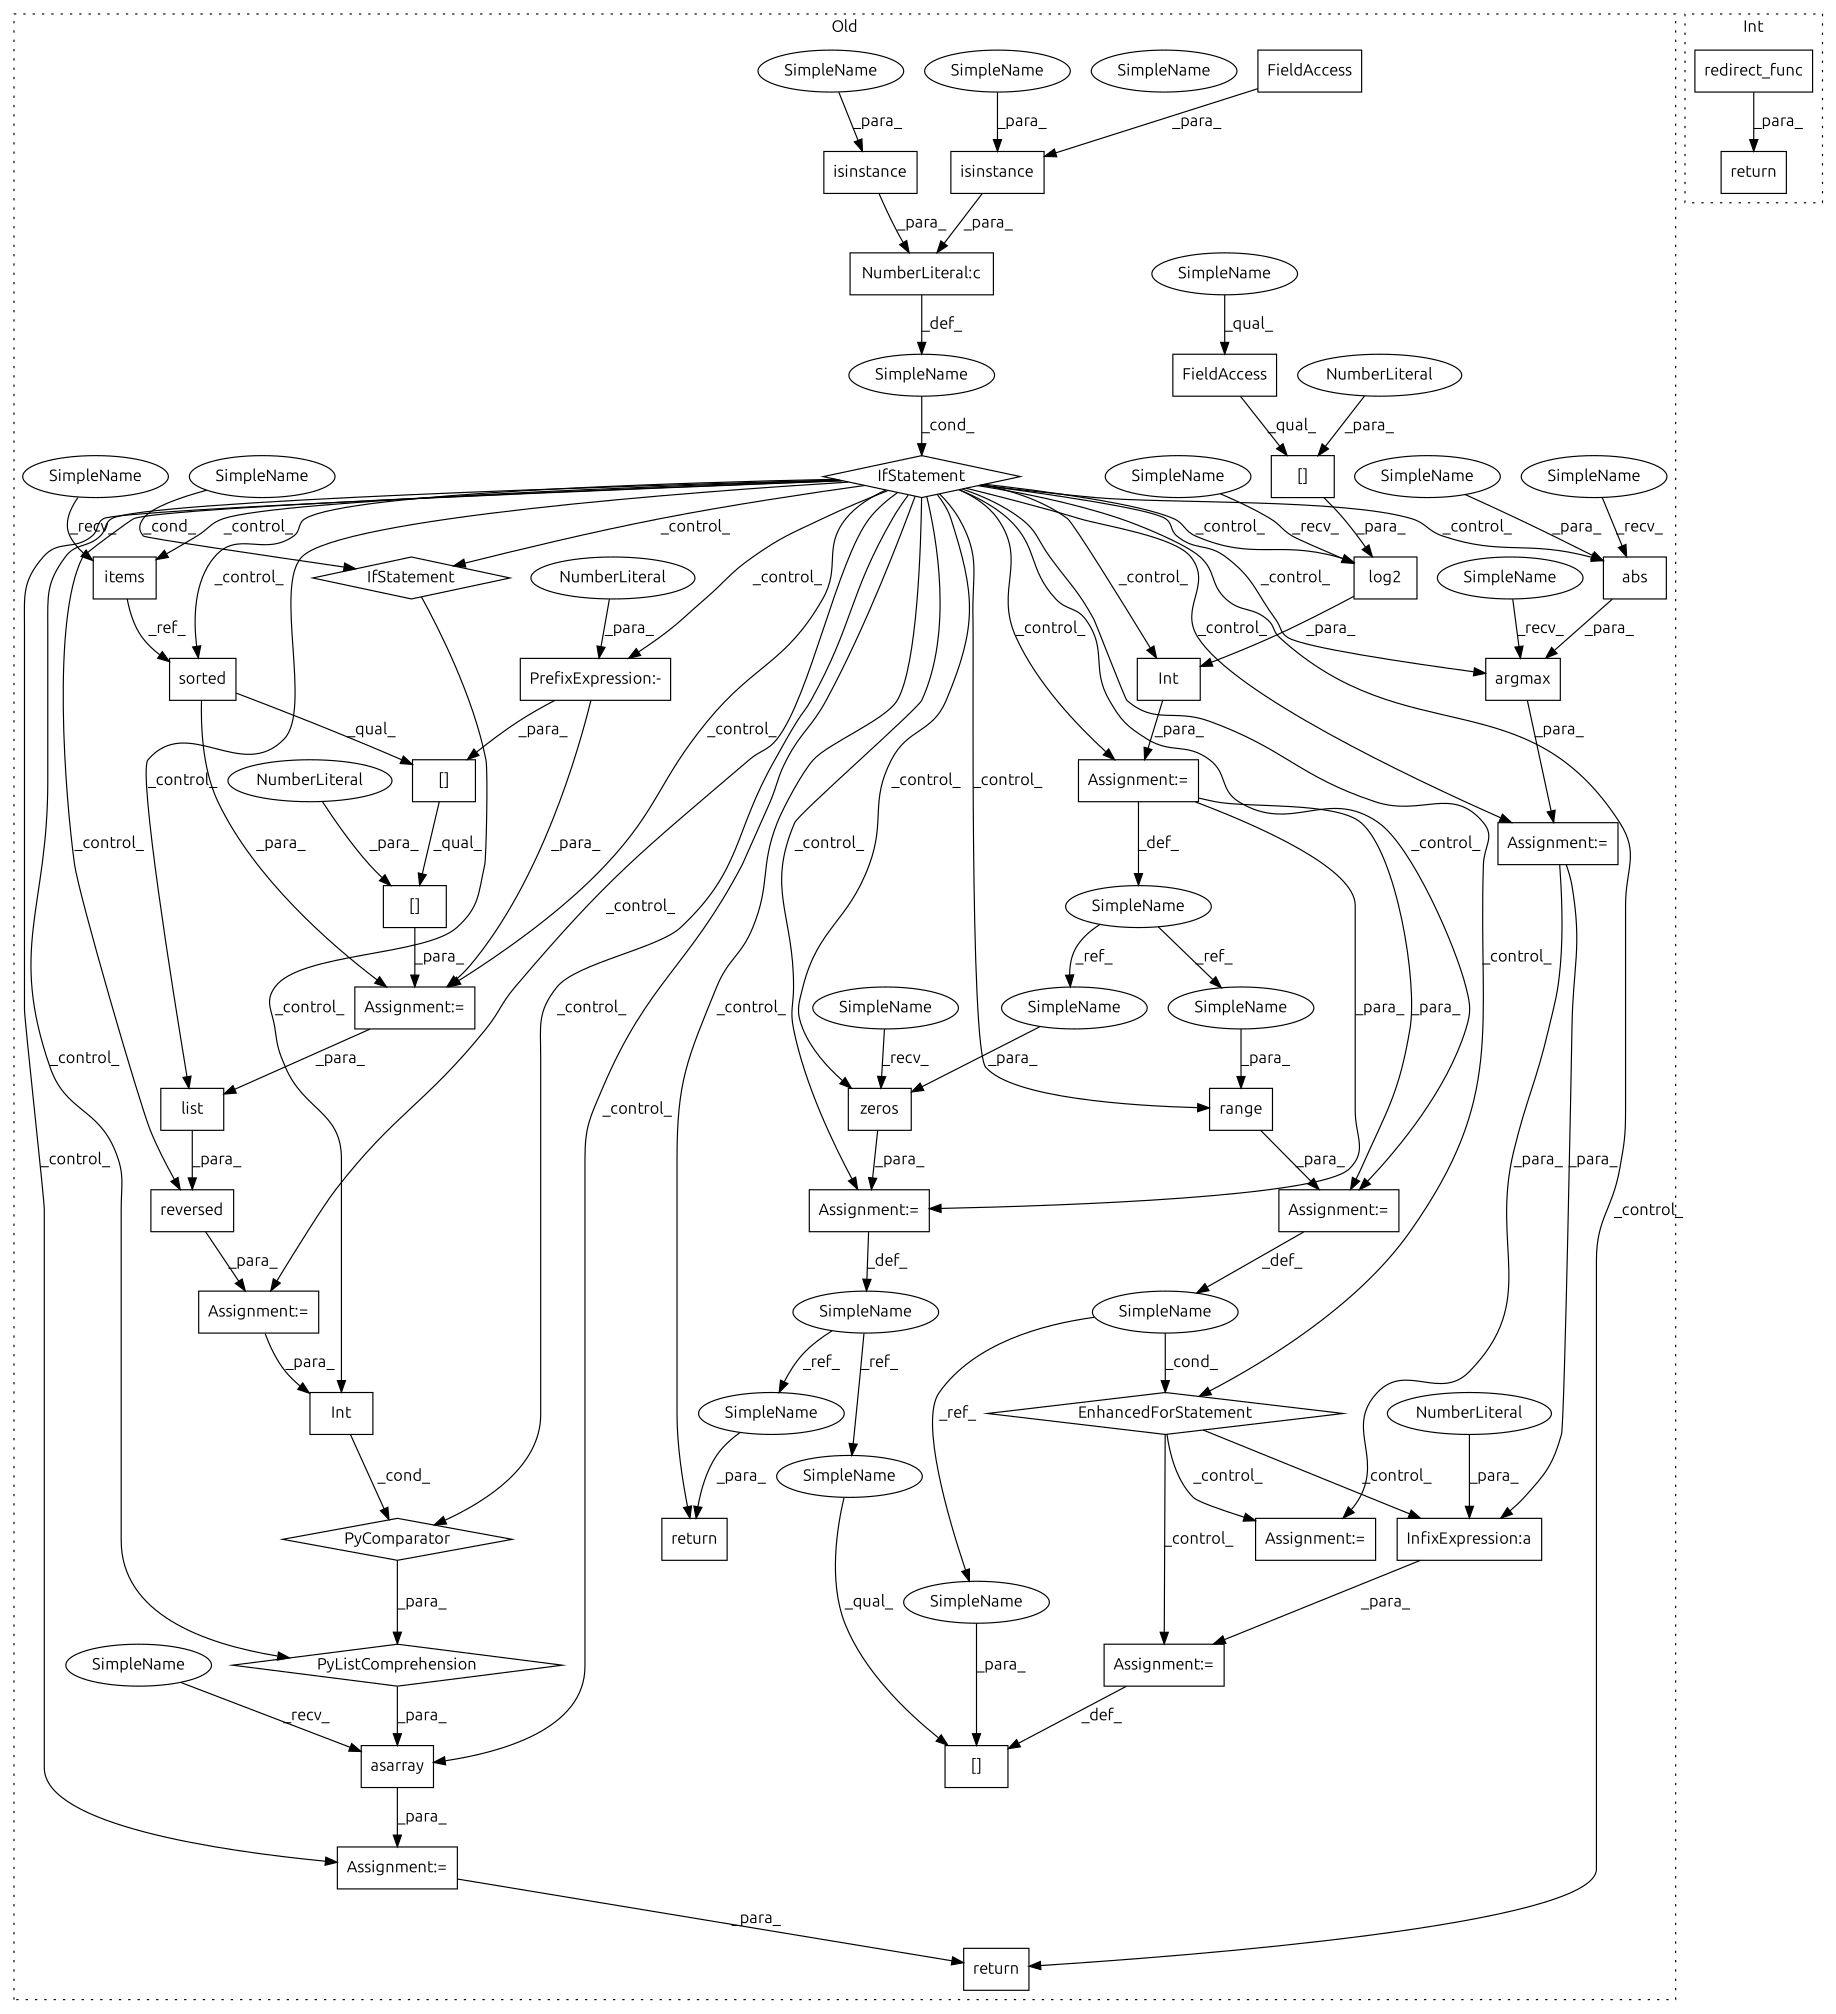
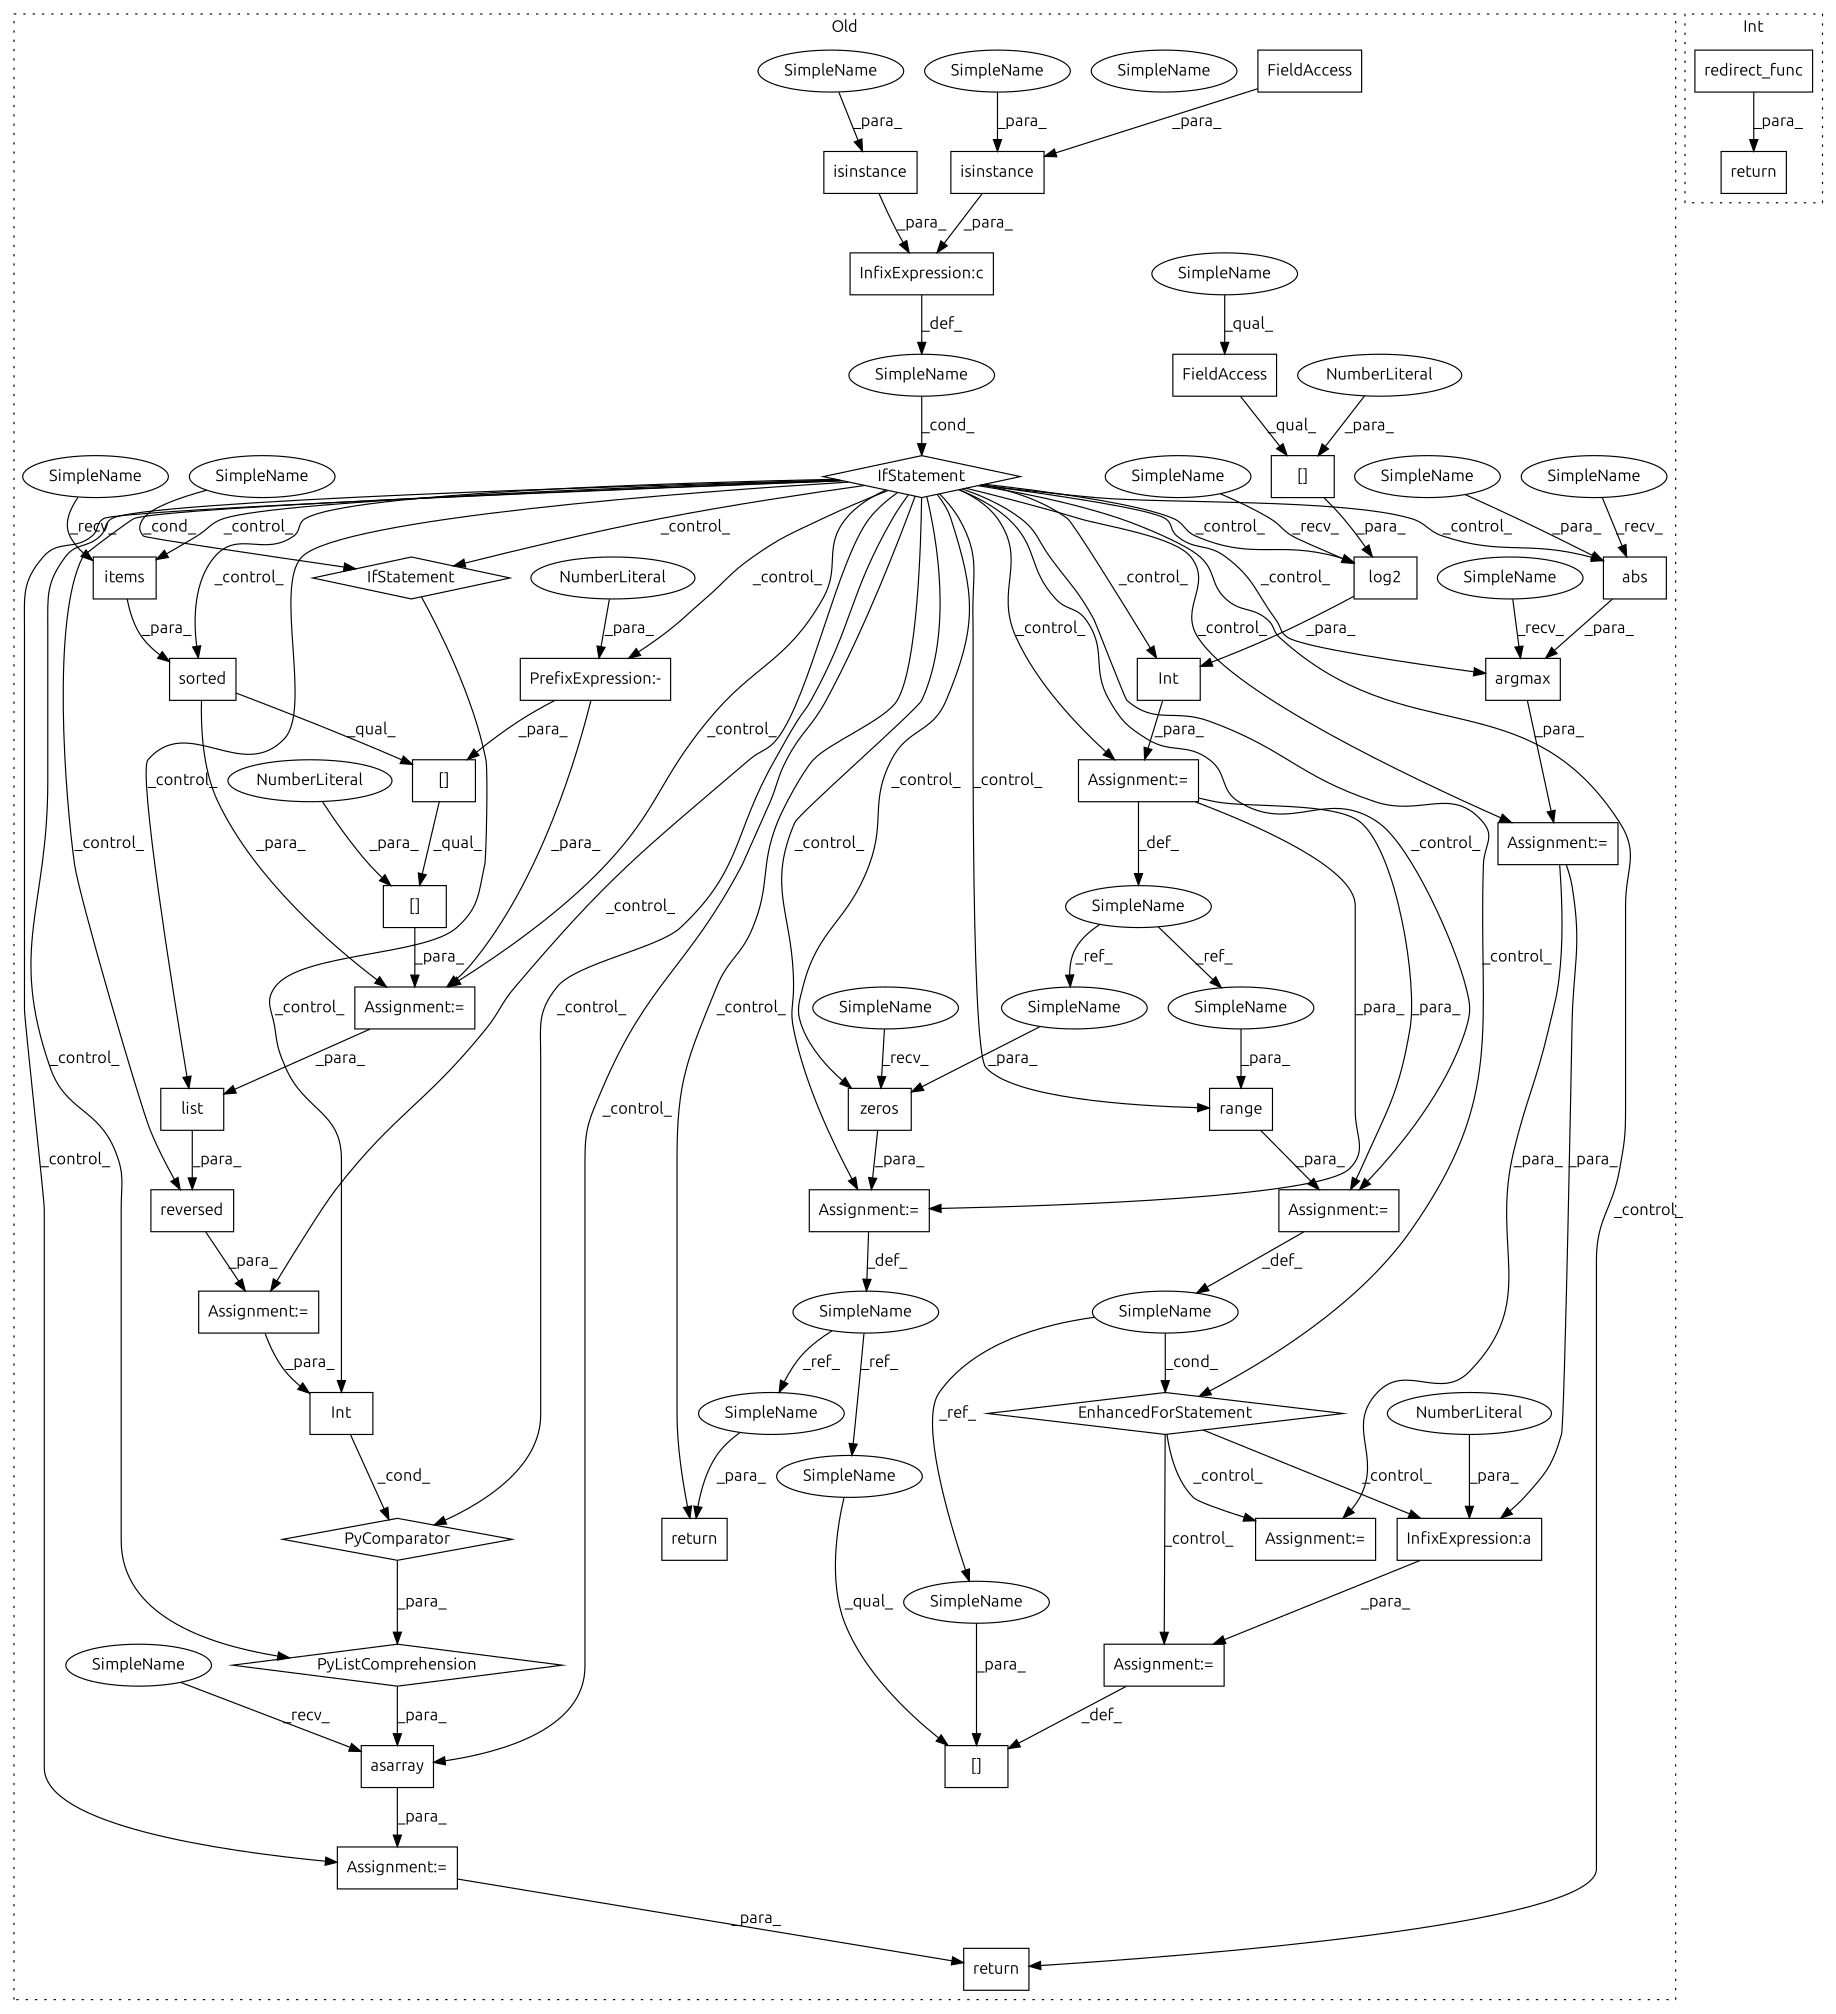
  digraph {
    fontname=Ubuntu
    node [a=42 fontname=Ubuntu l=1 s=8927 shape=box]
    edge [fontname=Ubuntu]
    n1 [a=32 l="21,-5" label=asarray s="8836,8980"]
    n2 [label=SimpleName shape=ellipse l="" s=""]
    n3 [a=32 l="4,1" label=Int s="9015,9052"]
    n4 [a=27 l=3 label="InfixExpression:a" s=9224]
    n5 [a=70 l="57,2" label=EnhancedForStatement s="9132,9205" shape=diamond]
    n6 [a=32 l="6,1" label=range s="9197,9204"]
    n7 [a=34 label=NumberLiteral s=9227 shape=ellipse]
    n8 [a=2 l="2,1" label="[]" s="9217,9220"]
-   n9 [a=27 l=4 label="NumberLiteral:c" s=8707]
+   n9 [a=27 l=4 label="InfixExpression:c" s=8707]
    n10 [a=32 l="5,1" label=log2 s="9025,9051"]
    n11 [a=2 l="19,1" label="[]" s="9030,9050"]
    n12 [a=34 label=NumberLiteral s=9049 shape=ellipse]
    n13 [label=SimpleName s=9193 shape=ellipse]
    n14 [label=SimpleName s=9108 shape=ellipse]
    n15 [a=41 l=7 label=return s=9260]
    n16 [a=32 l="11,1" label=isinstance s="8711,8746"]
    n17 [a=32 l="4,1" label=abs s="9082,9098"]
    n18 [a=32 l="5,1" label=list s="8943,8961"]
    n19 [a=32 l="11,1" label=isinstance s="8678,8706"]
    n20 [a=38 label="PrefixExpression:-" s=8814]
    n21 [a=2 l="43,1" label="[]" s="8771,8816"]
    n22 [a=34 label=NumberLiteral s=8815 shape=ellipse]
    n23 [a=2 l="47,1" label="[]" s="8771,8819"]
    n24 [a=34 label=NumberLiteral s=8818 shape=ellipse]
    n25 [a=109 l=123 label=PyListComprehension s=8857 shape=diamond]
    n26 [a=113 l=45 label=PyComparator shape=diamond]
    n27 [a=32 l="7,1" label=sorted s="8771,8812"]
    n28 [a=32 l="7,1" label=argmax s="9069,9099"]
    n29 [a=22 l=18 label=FieldAccess s=9030]
    n30 [a=22 l=4 label=FieldAccess s=8702]
    n31 [a=25 l=45 label=IfStatement shape=diamond]
    n32 [a=32 l="4,1" label=Int s="8857,8862"]
    n33 [a=25 l="4,2" label=IfStatement s="8674,8747" shape=diamond]
    n34 [l=5 label=SimpleName s=8967 shape=ellipse]
    n35 [a=7 l=3 label="Assignment:=" s=9240]
    n36 [a=32 l=7 label=items s=8791]
    n37 [a=7 label="Assignment:=" s=8829]
    n38 [a=7 label="Assignment:=" s=9062]
    n39 [a=7 label="Assignment:=" s=9014]
    n40 [a=7 label="Assignment:=" s=9221]
    n41 [a=7 l=45 label="Assignment:="]
    n42 [a=7 l="57,2" label="Assignment:=" s="9132,9205"]
    n43 [a=32 l="6,1" label=zeros s="9116,9123"]
    n44 [label=SimpleName s=9013 shape=ellipse]
    n45 [a=7 label="Assignment:=" s=9109]
    n46 [a=7 label="Assignment:=" s=8770]
    n47 [a=41 l=7 label=return s=8983]
    n48 [a=32 l="9,1" label=reversed s="8934,8962"]
    n49 [label=SimpleName s=9203 shape=ellipse]
    n50 [label=SimpleName s=9122 shape=ellipse]
    n51 [l=12 label=SimpleName s=8689 shape=ellipse]
    n52 [l=12 label=SimpleName s=8722 shape=ellipse]
    n53 [l=12 label=SimpleName s=8778 shape=ellipse]
    n54 [l=12 label=SimpleName s=9086 shape=ellipse]
    n55 [l=12 label=SimpleName s=9030 shape=ellipse]
    n56 [l=5 label=SimpleName s=8967 shape=ellipse]
    n57 [l=5 label=SimpleName s=9063 shape=ellipse]
    n58 [l=5 label=SimpleName s=9110 shape=ellipse]
    n59 [l=5 label=SimpleName s=9019 shape=ellipse]
    n60 [l=5 label=SimpleName s=9076 shape=ellipse]
    n61 [l=5 label=SimpleName s=8830 shape=ellipse]
    n62 [label=SimpleName s=9267 shape=ellipse]
    n63 [label=SimpleName s=9217 shape=ellipse]
    n64 [label=SimpleName s=9219 shape=ellipse]
    n65 [a=32 l="14,1" label=redirect_func s="8899,8925"]
    n66 [a=41 l=7 label=return s=8892]
    subgraph cluster_1 {
      label=Old
      style=dotted
      n1
      n2
      n3
      n4
      n5
      n6
      n7
      n8
      n9
      n10
      n11
      n12
      n13
      n14
      n15
      n16
      n17
      n18
      n19
      n20
      n21
      n22
      n23
      n24
      n25
      n26
      n27
      n28
      n29
      n30
      n31
      n32
      n33
      n34
      n35
      n36
      n37
      n38
      n39
      n40
      n41
      n42
      n43
      n44
      n45
      n46
      n47
      n48
      n49
      n50
      n51
      n52
      n53
      n54
      n55
      n56
      n57
      n58
      n59
      n60
      n61
      n62
      n63
      n64
    }
    subgraph cluster_2 {
      label=Int
      style=dotted
      n65
      n66
    }
    n1 -> n37 [label=_para_]
    n2 -> n33 [label=_cond_]
    n3 -> n39 [label=_para_]
    n4 -> n40 [label=_para_]
    n5 -> n4 [label=_control_]
    n5 -> n35 [label=_control_]
    n5 -> n40 [label=_control_]
    n6 -> n42 [label=_para_]
    n7 -> n4 [label=_para_]
    n9 -> n2 [label=_def_]
    n10 -> n3 [label=_para_]
    n11 -> n10 [label=_para_]
    n12 -> n11 [label=_para_]
    n13 -> n5 [label=_cond_]
    n13 -> n64 [label=_ref_]
    n14 -> n62 [label=_ref_]
    n14 -> n63 [label=_ref_]
    n16 -> n9 [label=_para_]
    n17 -> n28 [label=_para_]
    n18 -> n48 [label=_para_]
    n19 -> n9 [label=_para_]
    n20 -> n21 [label=_para_]
    n20 -> n46 [label=_para_]
    n21 -> n23 [label=_qual_]
    n22 -> n20 [label=_para_]
    n23 -> n46 [label=_para_]
    n24 -> n23 [label=_para_]
    n25 -> n1 [label=_para_]
    n26 -> n25 [label=_para_]
    n27 -> n21 [label=_qual_]
    n27 -> n46 [label=_para_]
    n28 -> n38 [label=_para_]
    n29 -> n11 [label=_qual_]
    n30 -> n19 [label=_para_]
    n31 -> n32 [label=_control_]
    n32 -> n26 [label=_cond_]
    n33 -> n1 [label=_control_]
    n33 -> n3 [label=_control_]
    n33 -> n5 [label=_control_]
    n33 -> n6 [label=_control_]
    n33 -> n10 [label=_control_]
    n33 -> n15 [label=_control_]
    n33 -> n17 [label=_control_]
    n33 -> n18 [label=_control_]
    n33 -> n20 [label=_control_]
    n33 -> n25 [label=_control_]
    n33 -> n26 [label=_control_]
    n33 -> n27 [label=_control_]
    n33 -> n28 [label=_control_]
    n33 -> n31 [label=_control_]
    n33 -> n36 [label=_control_]
    n33 -> n37 [label=_control_]
    n33 -> n38 [label=_control_]
    n33 -> n39 [label=_control_]
    n33 -> n41 [label=_control_]
    n33 -> n42 [label=_control_]
    n33 -> n43 [label=_control_]
    n33 -> n45 [label=_control_]
    n33 -> n46 [label=_control_]
    n33 -> n47 [label=_control_]
    n33 -> n48 [label=_control_]
-   n36 -> n27 [label=_ref_]
+   n36 -> n27 [label=_para_]
    n37 -> n47 [label=_para_]
    n38 -> n4 [label=_para_]
    n38 -> n35 [label=_para_]
    n39 -> n42 [label=_para_]
    n39 -> n44 [label=_def_]
    n39 -> n45 [label=_para_]
    n40 -> n8 [label=_def_]
    n41 -> n32 [label=_para_]
    n42 -> n13 [label=_def_]
    n43 -> n45 [label=_para_]
    n44 -> n49 [label=_ref_]
    n44 -> n50 [label=_ref_]
    n45 -> n14 [label=_def_]
    n46 -> n18 [label=_para_]
    n48 -> n41 [label=_para_]
    n49 -> n6 [label=_para_]
    n50 -> n43 [label=_para_]
    n51 -> n19 [label=_para_]
    n52 -> n16 [label=_para_]
    n53 -> n36 [label=_recv_]
    n54 -> n17 [label=_para_]
    n55 -> n29 [label=_qual_]
    n56 -> n31 [label=_cond_]
    n57 -> n28 [label=_recv_]
    n58 -> n43 [label=_recv_]
    n59 -> n10 [label=_recv_]
    n60 -> n17 [label=_recv_]
    n61 -> n1 [label=_recv_]
    n62 -> n15 [label=_para_]
    n63 -> n8 [label=_qual_]
    n64 -> n8 [label=_para_]
    n65 -> n66 [label=_para_]
  }
